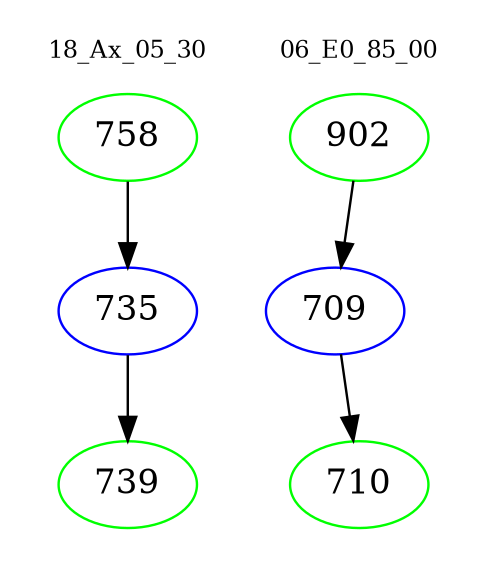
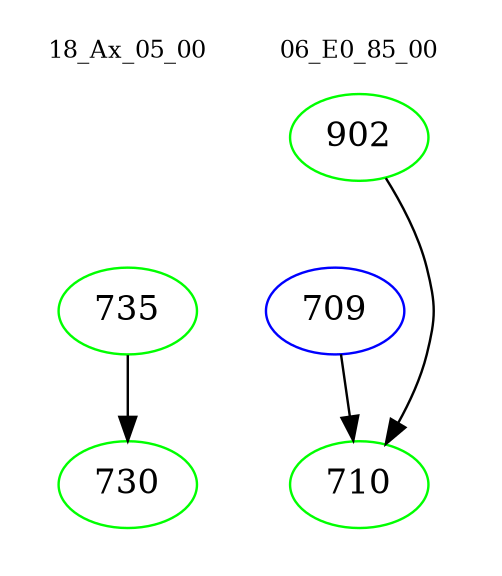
  digraph {
    node [color=green]
    edge [color=black]
-   n1 [label=758]
-   n2 [color=blue label=735]
-   n3 [label=739]
+   n2 [label=735]
+   n3 [label=730]
    n4 [label=902]
    n5 [color=blue label=709]
    n6 [label=710]
    subgraph cluster_1 {
      color=white
      fontsize=10
-     label="18_Ax_05_30"
-     n1
+     label="18_Ax_05_00"
      n2
      n3
    }
    subgraph cluster_2 {
      color=white
      fontsize=10
      label="06_E0_85_00"
      n4
      n5
      n6
    }
-   n1 -> n2
    n2 -> n3
-   n4 -> n5
+   n4 -> n6
    n5 -> n6
  }
